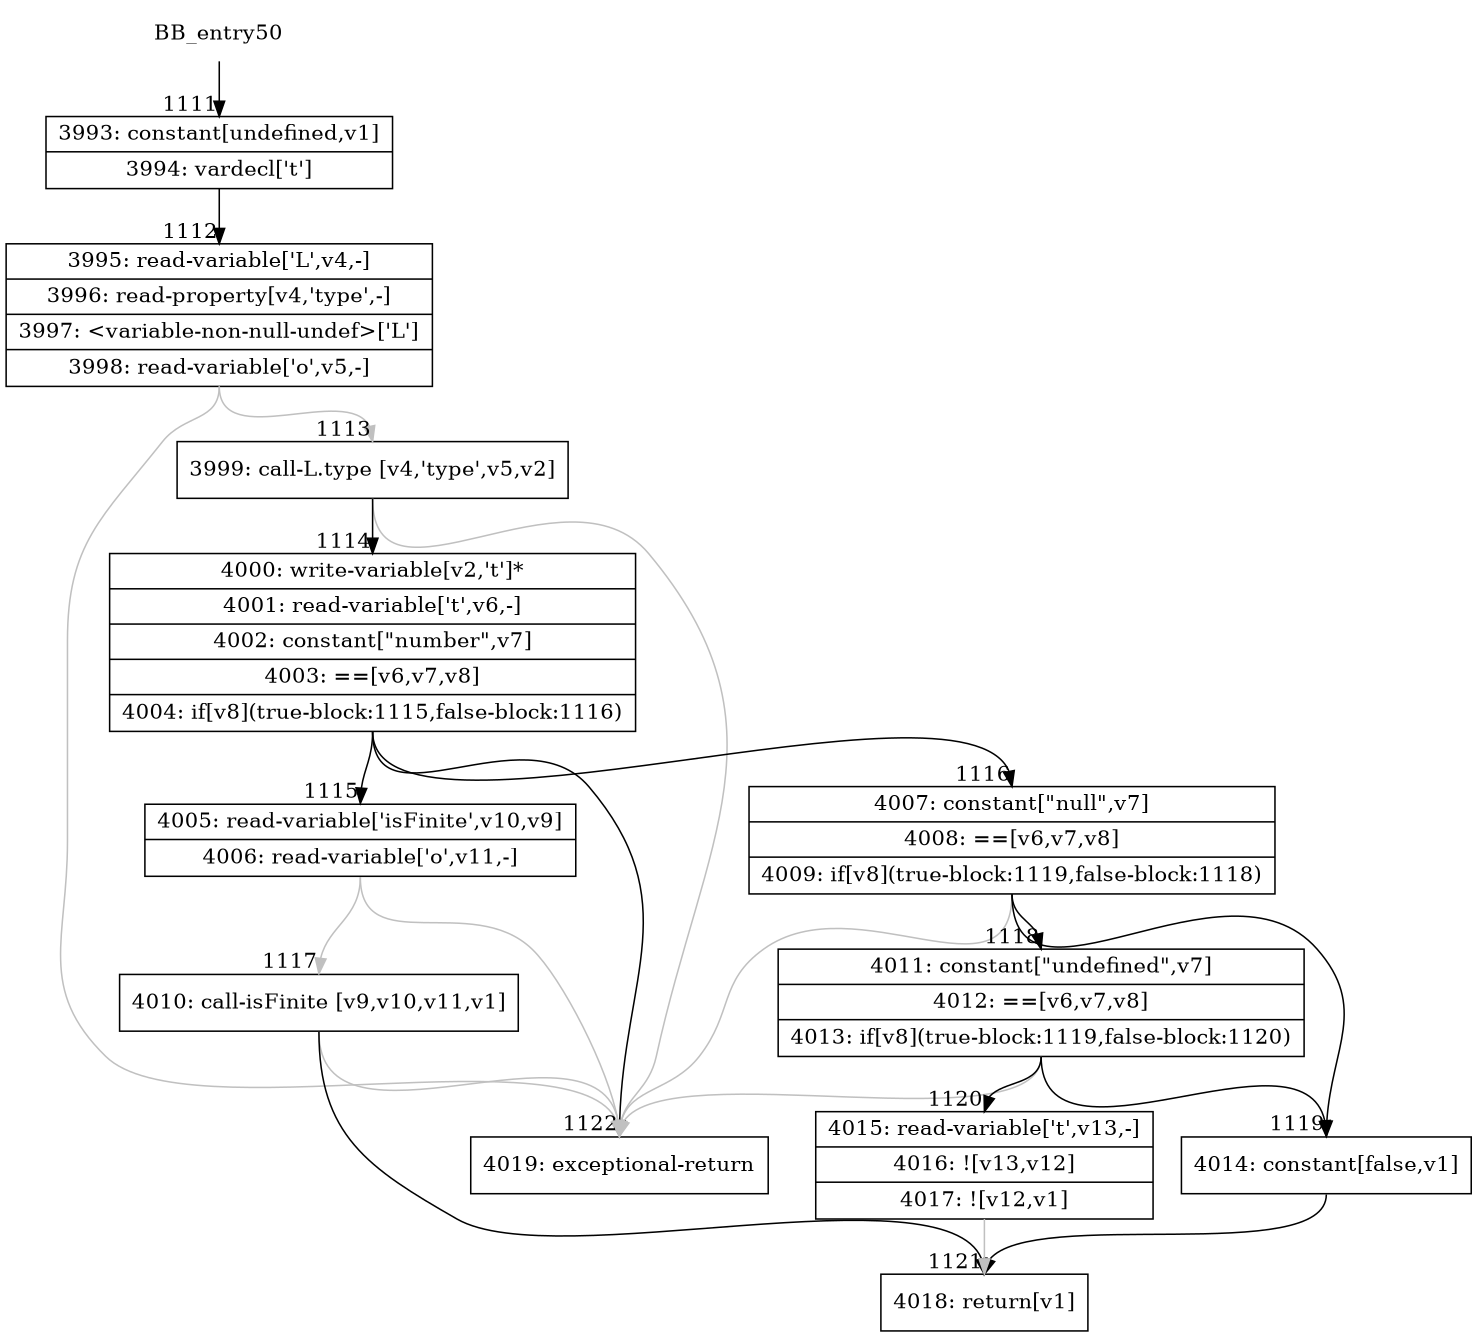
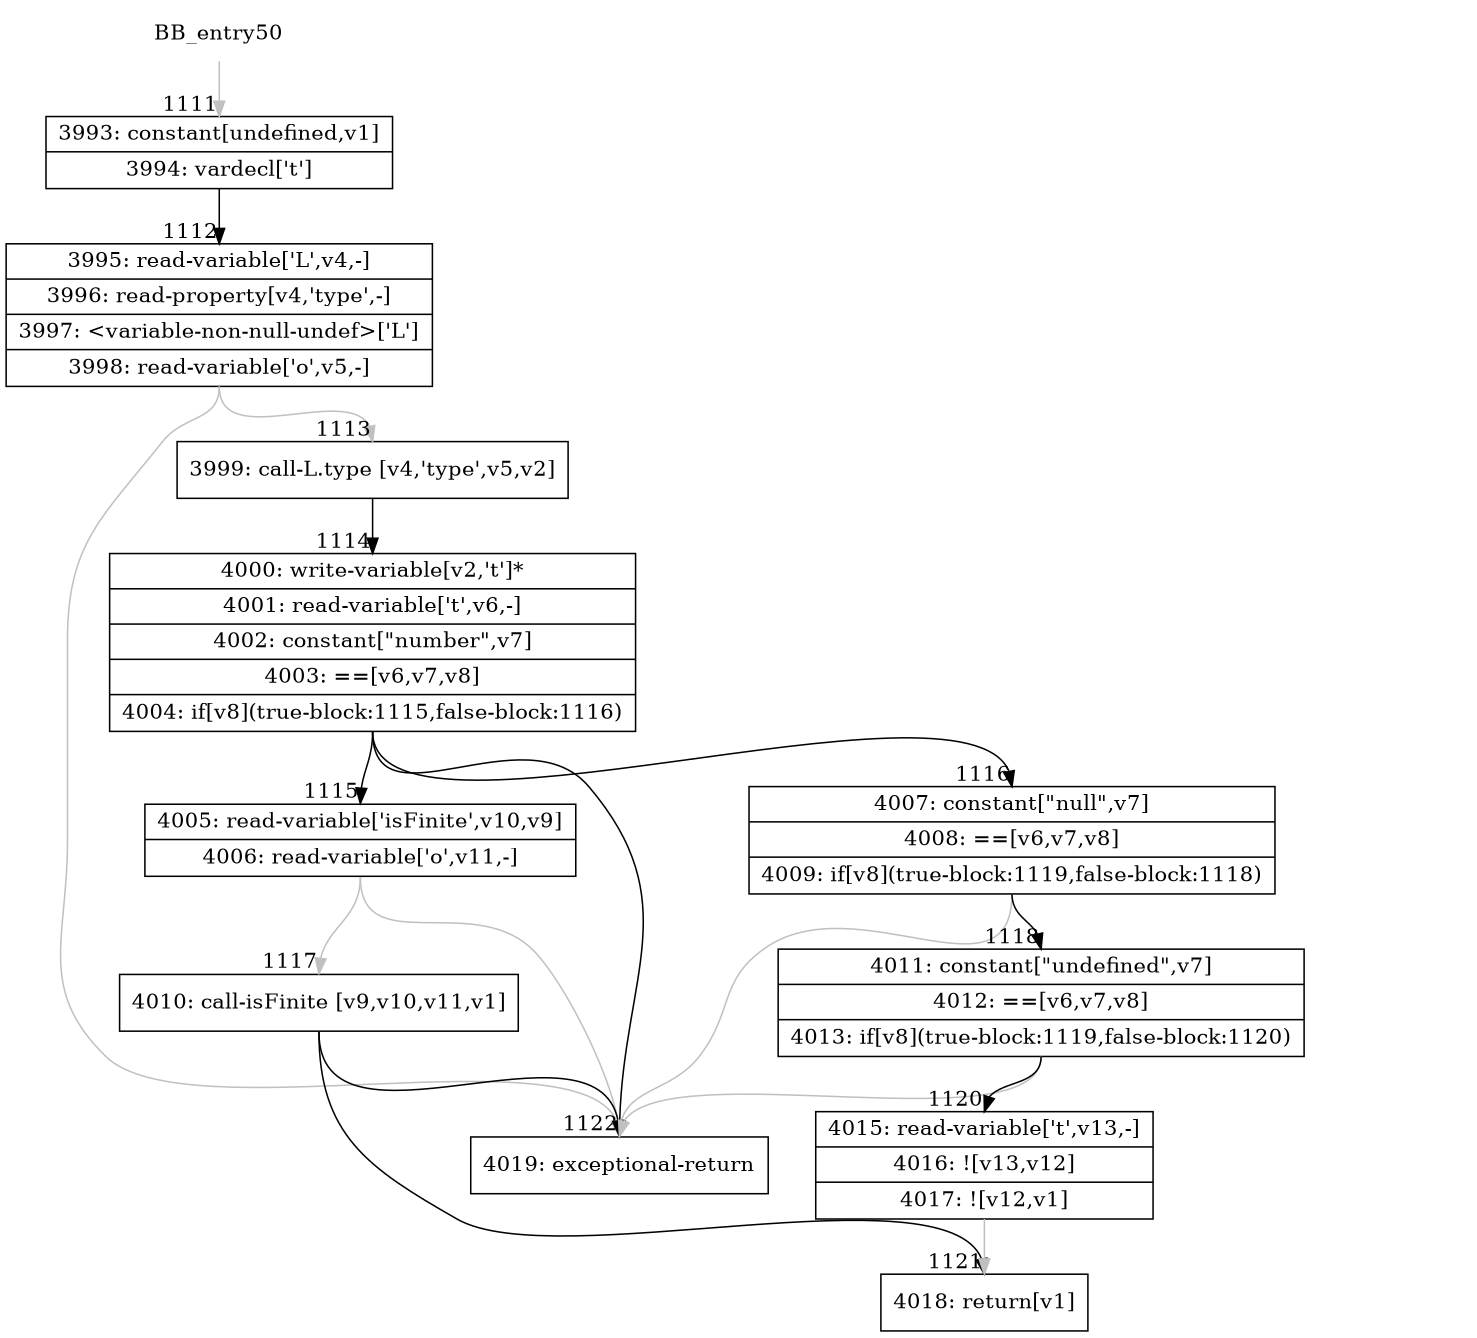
  digraph {
    rankdir=TD
    node [shape=record]
    edge [headport=n tailport=s]
    n1 [label=BB_entry50 shape=none]
    n2 [label="{3993: constant[undefined,v1]|3994: vardecl['t']}"]
    n3 [label="{3995: read-variable['L',v4,-]|3996: read-property[v4,'type',-]|3997: \<variable-non-null-undef\>['L']|3998: read-variable['o',v5,-]}"]
    n4 [label="{3999: call-L.type [v4,'type',v5,v2]}"]
    n5 [label="{4019: exceptional-return}"]
    n6 [label="{4000: write-variable[v2,'t']*|4001: read-variable['t',v6,-]|4002: constant[\"number\",v7]|4003: ==[v6,v7,v8]|4004: if[v8](true-block:1115,false-block:1116)}"]
    n7 [label="{4005: read-variable['isFinite',v10,v9]|4006: read-variable['o',v11,-]}"]
    n8 [label="{4007: constant[\"null\",v7]|4008: ==[v6,v7,v8]|4009: if[v8](true-block:1119,false-block:1118)}"]
    n9 [label="{4010: call-isFinite [v9,v10,v11,v1]}"]
-   n10 [label="{4014: constant[false,v1]}"]
    n11 [label="{4011: constant[\"undefined\",v7]|4012: ==[v6,v7,v8]|4013: if[v8](true-block:1119,false-block:1120)}"]
    n12 [label="{4018: return[v1]}"]
    n13 [label="{4015: read-variable['t',v13,-]|4016: ![v13,v12]|4017: ![v12,v1]}"]
-   n1 -> n2 [headlabel="    1111"]
+   n1 -> n2 [headlabel="    1111" color=gray]
    n2 -> n3 [headlabel="      1112"]
    n3 -> n4 [color=gray headlabel="      1113"]
    n3 -> n5 [color=gray headlabel="      1122"]
-   n4 -> n5 [color=gray]
    n4 -> n6 [headlabel="      1114"]
    n6 -> n5 [color=black]
    n6 -> n7 [headlabel="      1115"]
    n6 -> n8 [headlabel="      1116"]
    n7 -> n5 [color=gray]
    n7 -> n9 [color=gray headlabel="      1117"]
    n8 -> n5 [color=gray]
-   n8 -> n10 [headlabel="      1119"]
    n8 -> n11 [headlabel="      1118"]
-   n9 -> n5 [color=gray]
+   n9 -> n5 [color=black]
    n9 -> n12 [headlabel="      1121"]
-   n10 -> n12
    n11 -> n5 [color=gray]
-   n11 -> n10
    n11 -> n13 [headlabel="      1120"]
    n13 -> n12 [color=gray]
  }
